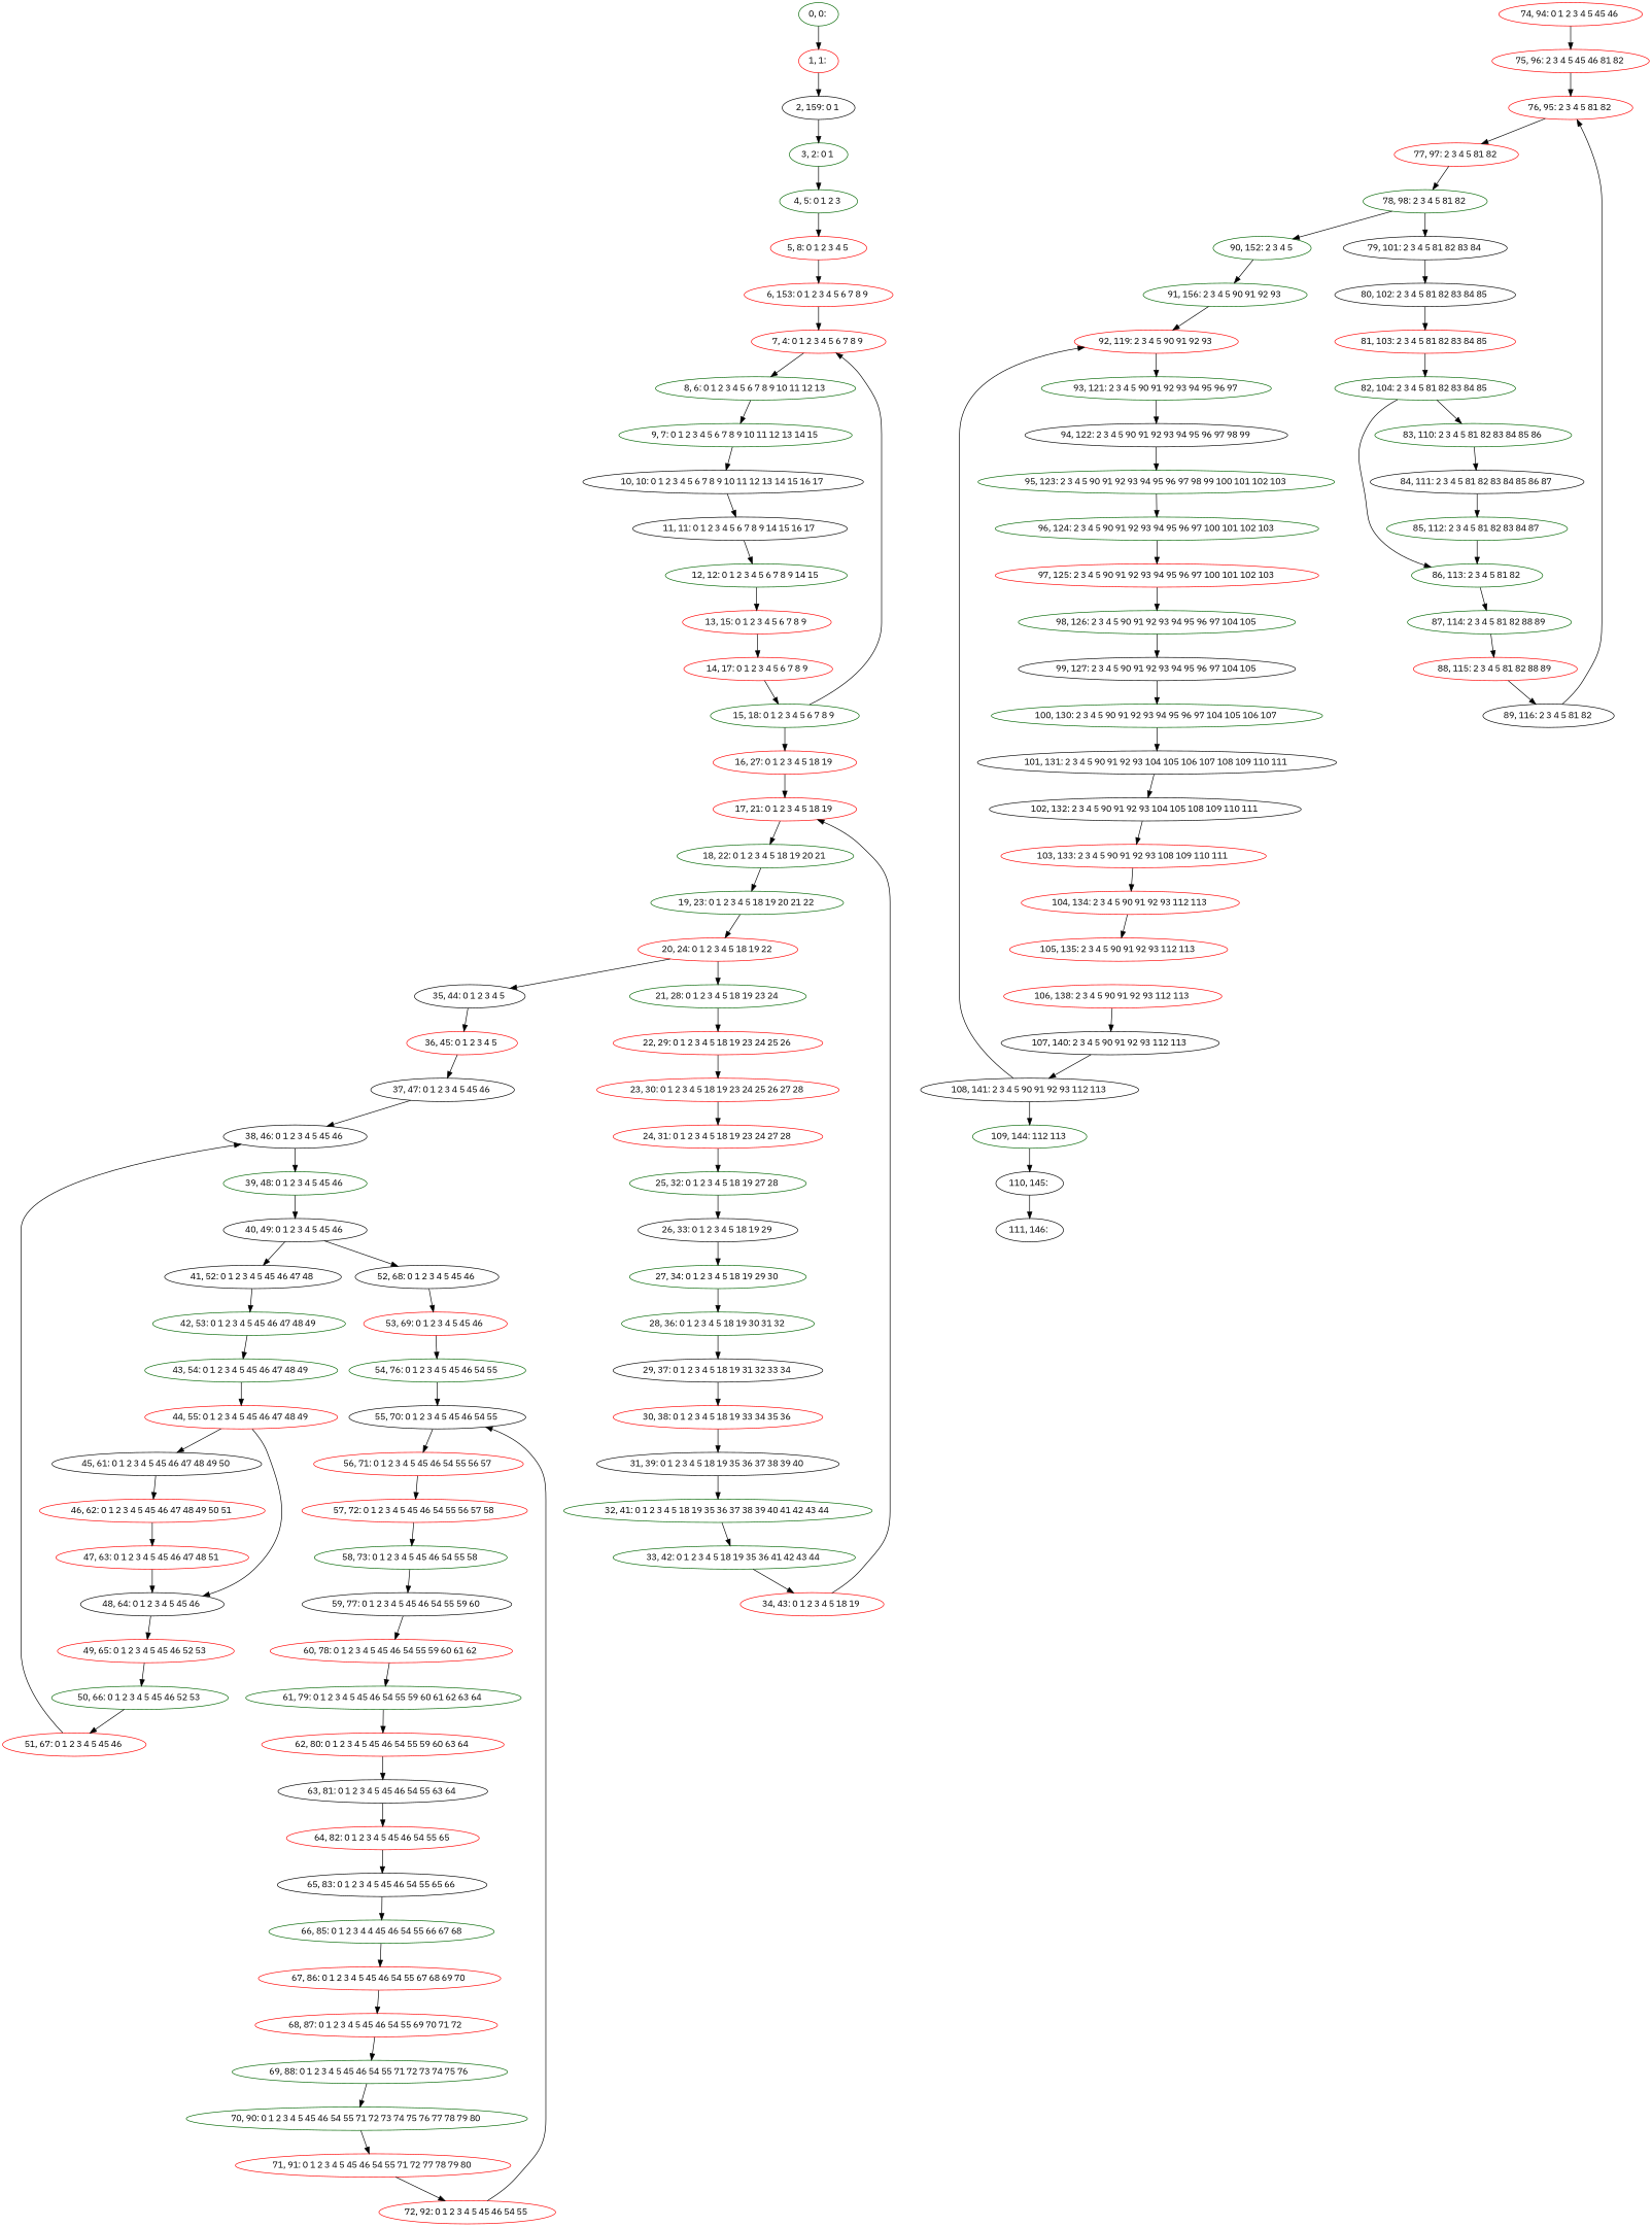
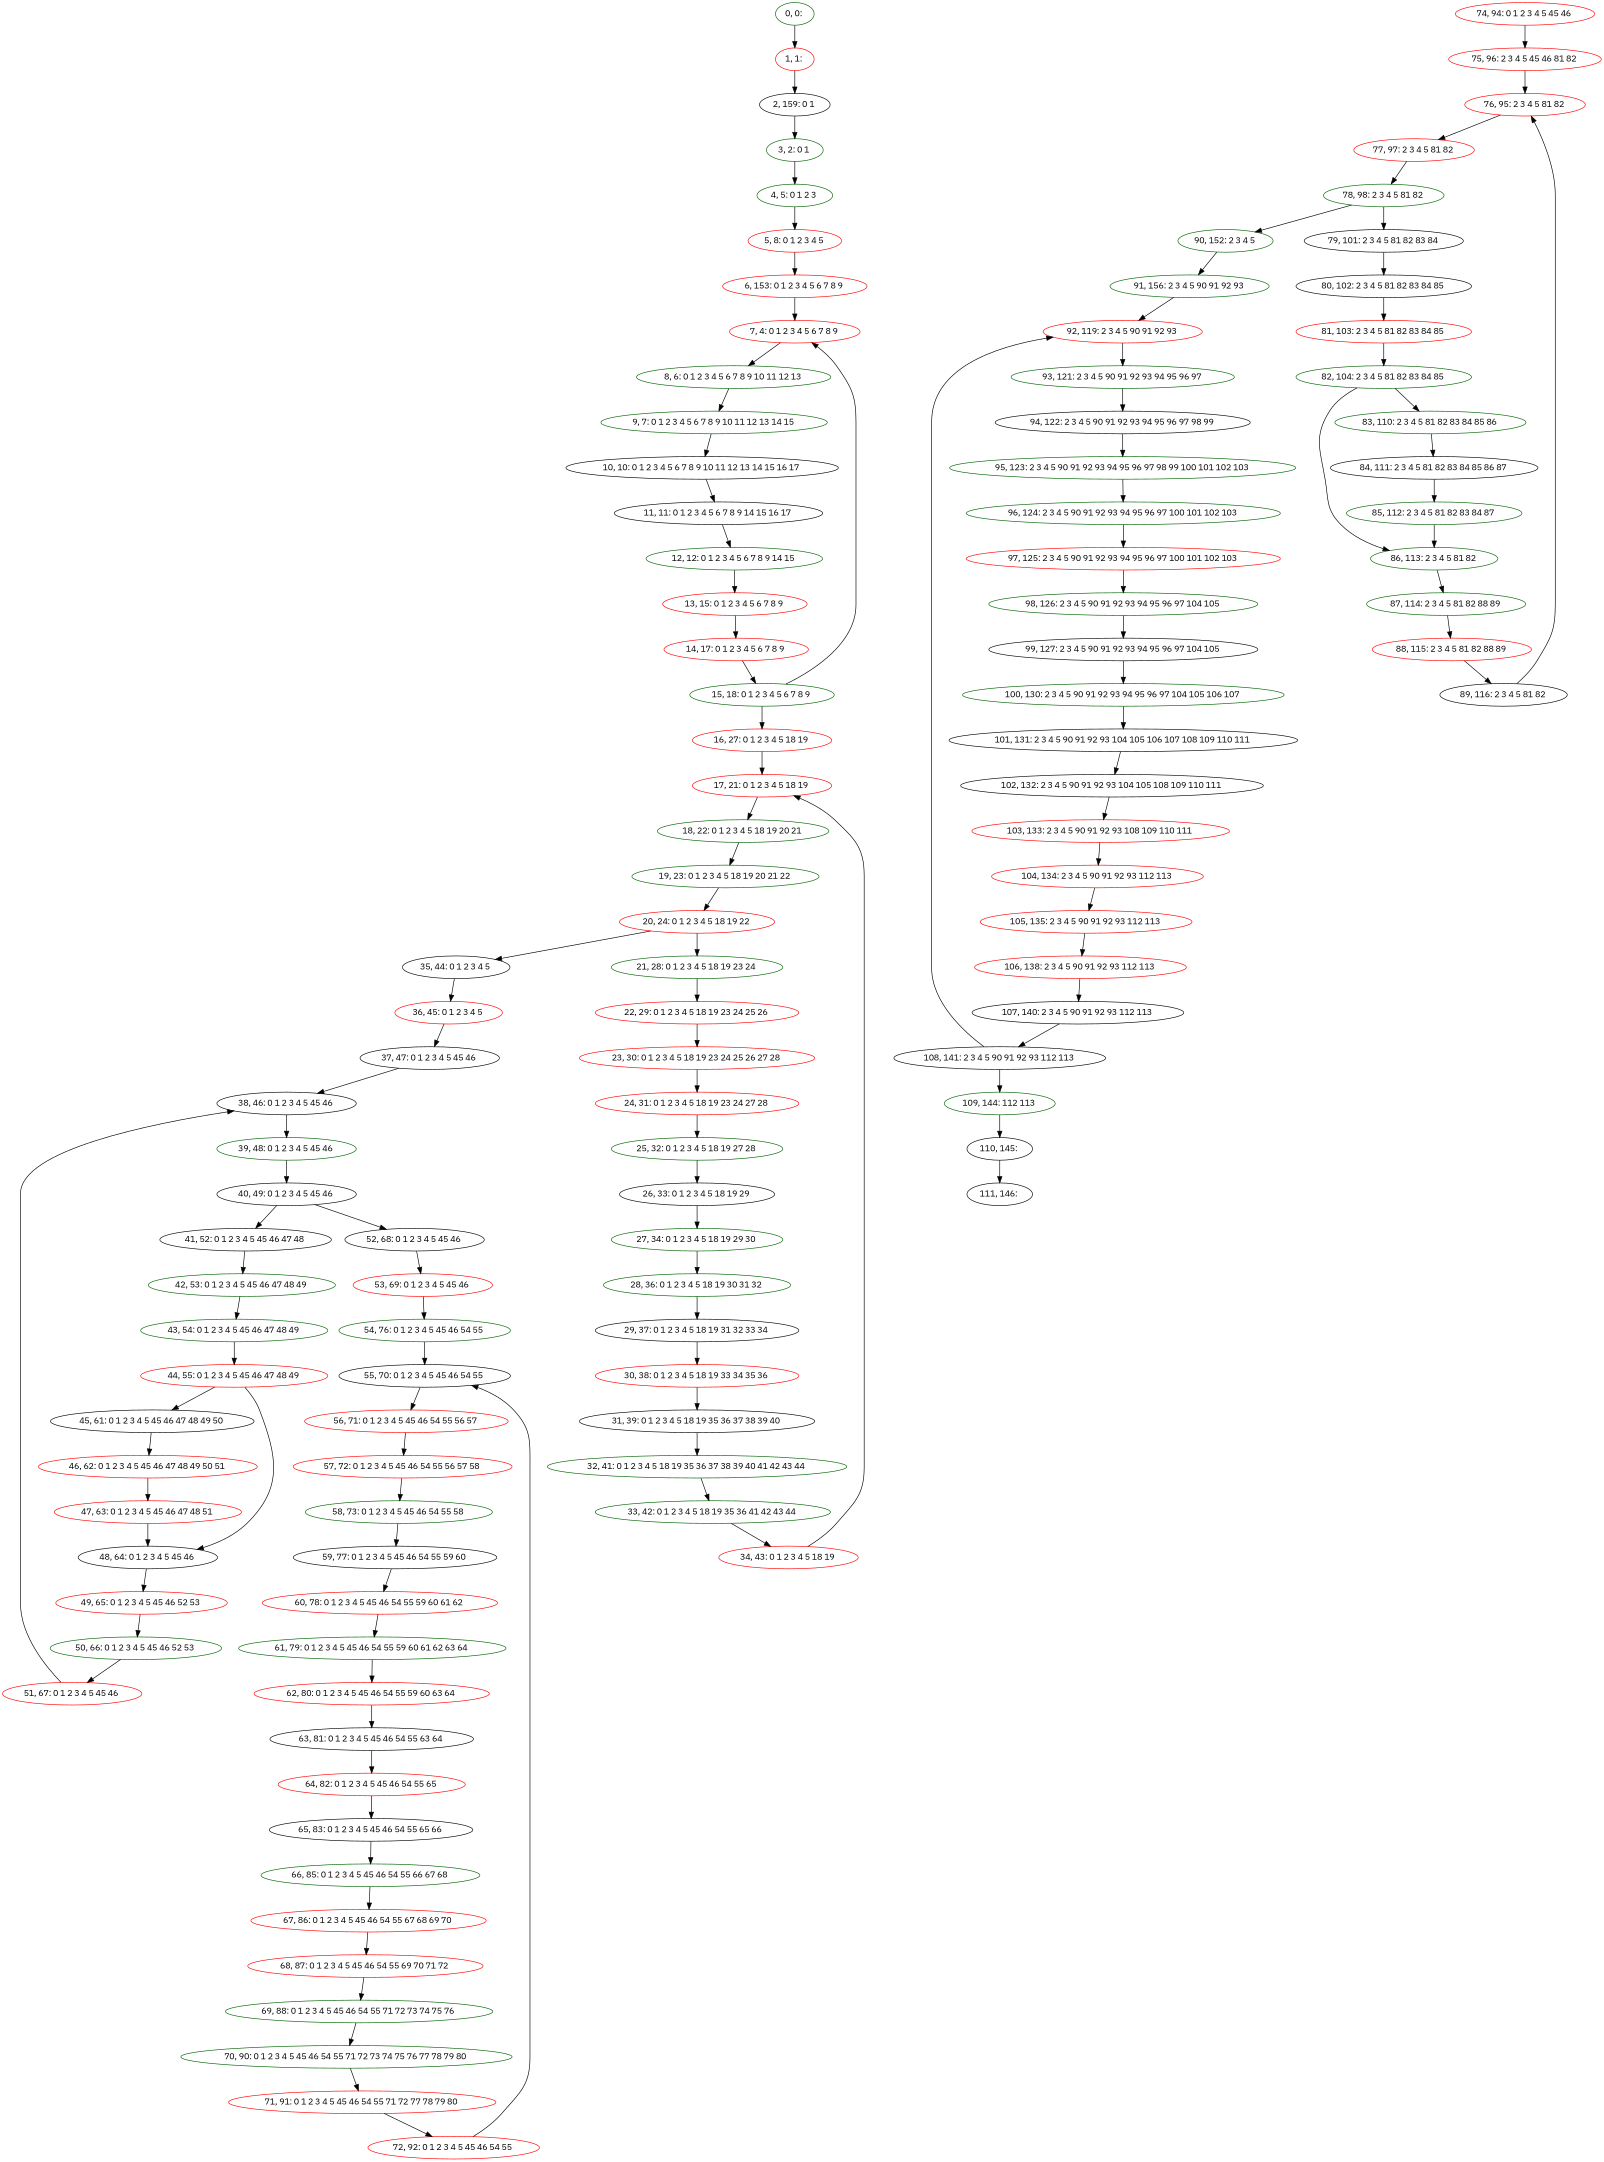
  digraph {
    fontname="IBM Plex Sans"
    node [color=red fontname="IBM Plex Sans"]
    edge [fontname="IBM Plex Sans"]
    n1 [color=darkgreen label="0, 0: "]
    n2 [label="1, 1: "]
    n3 [color=black label="2, 159: 0 1 "]
    n4 [color=darkgreen label="3, 2: 0 1 "]
    n5 [color=darkgreen label="4, 5: 0 1 2 3 "]
    n6 [label="5, 8: 0 1 2 3 4 5 "]
    n7 [label="6, 153: 0 1 2 3 4 5 6 7 8 9 "]
    n8 [label="7, 4: 0 1 2 3 4 5 6 7 8 9 "]
    n9 [color=darkgreen label="8, 6: 0 1 2 3 4 5 6 7 8 9 10 11 12 13 "]
    n10 [color=darkgreen label="9, 7: 0 1 2 3 4 5 6 7 8 9 10 11 12 13 14 15 "]
    n11 [color=black label="10, 10: 0 1 2 3 4 5 6 7 8 9 10 11 12 13 14 15 16 17 "]
    n12 [color=black label="11, 11: 0 1 2 3 4 5 6 7 8 9 14 15 16 17 "]
    n13 [color=darkgreen label="12, 12: 0 1 2 3 4 5 6 7 8 9 14 15 "]
    n14 [label="13, 15: 0 1 2 3 4 5 6 7 8 9 "]
    n15 [label="14, 17: 0 1 2 3 4 5 6 7 8 9 "]
    n16 [color=darkgreen label="15, 18: 0 1 2 3 4 5 6 7 8 9 "]
    n17 [label="16, 27: 0 1 2 3 4 5 18 19 "]
    n18 [label="17, 21: 0 1 2 3 4 5 18 19 "]
    n19 [color=darkgreen label="18, 22: 0 1 2 3 4 5 18 19 20 21 "]
    n20 [color=darkgreen label="19, 23: 0 1 2 3 4 5 18 19 20 21 22 "]
    n21 [label="20, 24: 0 1 2 3 4 5 18 19 22 "]
    n22 [color=darkgreen label="21, 28: 0 1 2 3 4 5 18 19 23 24 "]
    n23 [color=black label="35, 44: 0 1 2 3 4 5 "]
    n24 [label="22, 29: 0 1 2 3 4 5 18 19 23 24 25 26 "]
    n25 [label="36, 45: 0 1 2 3 4 5 "]
    n26 [label="23, 30: 0 1 2 3 4 5 18 19 23 24 25 26 27 28 "]
    n27 [label="24, 31: 0 1 2 3 4 5 18 19 23 24 27 28 "]
    n28 [color=darkgreen label="25, 32: 0 1 2 3 4 5 18 19 27 28 "]
    n29 [color=black label="26, 33: 0 1 2 3 4 5 18 19 29 "]
    n30 [color=darkgreen label="27, 34: 0 1 2 3 4 5 18 19 29 30 "]
    n31 [color=darkgreen label="28, 36: 0 1 2 3 4 5 18 19 30 31 32 "]
    n32 [color=black label="29, 37: 0 1 2 3 4 5 18 19 31 32 33 34 "]
    n33 [label="30, 38: 0 1 2 3 4 5 18 19 33 34 35 36 "]
    n34 [color=black label="31, 39: 0 1 2 3 4 5 18 19 35 36 37 38 39 40 "]
    n35 [color=darkgreen label="32, 41: 0 1 2 3 4 5 18 19 35 36 37 38 39 40 41 42 43 44 "]
    n36 [color=darkgreen label="33, 42: 0 1 2 3 4 5 18 19 35 36 41 42 43 44 "]
    n37 [label="34, 43: 0 1 2 3 4 5 18 19 "]
    n38 [color=black label="37, 47: 0 1 2 3 4 5 45 46 "]
    n39 [color=black label="38, 46: 0 1 2 3 4 5 45 46 "]
    n40 [color=darkgreen label="39, 48: 0 1 2 3 4 5 45 46 "]
    n41 [color=black label="40, 49: 0 1 2 3 4 5 45 46 "]
    n42 [color=black label="41, 52: 0 1 2 3 4 5 45 46 47 48 "]
    n43 [color=black label="52, 68: 0 1 2 3 4 5 45 46 "]
    n44 [color=darkgreen label="42, 53: 0 1 2 3 4 5 45 46 47 48 49 "]
    n45 [label="53, 69: 0 1 2 3 4 5 45 46 "]
    n46 [color=darkgreen label="43, 54: 0 1 2 3 4 5 45 46 47 48 49 "]
    n47 [label="44, 55: 0 1 2 3 4 5 45 46 47 48 49 "]
    n48 [color=black label="45, 61: 0 1 2 3 4 5 45 46 47 48 49 50 "]
    n49 [color=black label="48, 64: 0 1 2 3 4 5 45 46 "]
    n50 [label="46, 62: 0 1 2 3 4 5 45 46 47 48 49 50 51 "]
    n51 [label="49, 65: 0 1 2 3 4 5 45 46 52 53 "]
    n52 [label="47, 63: 0 1 2 3 4 5 45 46 47 48 51 "]
    n53 [color=darkgreen label="50, 66: 0 1 2 3 4 5 45 46 52 53 "]
    n54 [label="51, 67: 0 1 2 3 4 5 45 46 "]
    n55 [color=darkgreen label="54, 76: 0 1 2 3 4 5 45 46 54 55 "]
    n56 [color=black label="55, 70: 0 1 2 3 4 5 45 46 54 55 "]
    n57 [label="56, 71: 0 1 2 3 4 5 45 46 54 55 56 57 "]
    n58 [label="57, 72: 0 1 2 3 4 5 45 46 54 55 56 57 58 "]
    n59 [color=darkgreen label="58, 73: 0 1 2 3 4 5 45 46 54 55 58 "]
    n60 [color=black label="59, 77: 0 1 2 3 4 5 45 46 54 55 59 60 "]
    n61 [label="60, 78: 0 1 2 3 4 5 45 46 54 55 59 60 61 62 "]
    n62 [color=darkgreen label="61, 79: 0 1 2 3 4 5 45 46 54 55 59 60 61 62 63 64 "]
    n63 [label="62, 80: 0 1 2 3 4 5 45 46 54 55 59 60 63 64 "]
    n64 [color=black label="63, 81: 0 1 2 3 4 5 45 46 54 55 63 64 "]
    n65 [label="64, 82: 0 1 2 3 4 5 45 46 54 55 65 "]
    n66 [color=black label="65, 83: 0 1 2 3 4 5 45 46 54 55 65 66 "]
-   n67 [color=darkgreen label="66, 85: 0 1 2 3 4 4 45 46 54 55 66 67 68"]
+   n67 [color=darkgreen label="66, 85: 0 1 2 3 4 5 45 46 54 55 66 67 68 "]
    n68 [label="67, 86: 0 1 2 3 4 5 45 46 54 55 67 68 69 70 "]
    n69 [label="68, 87: 0 1 2 3 4 5 45 46 54 55 69 70 71 72 "]
    n70 [color=darkgreen label="69, 88: 0 1 2 3 4 5 45 46 54 55 71 72 73 74 75 76 "]
    n71 [color=darkgreen label="70, 90: 0 1 2 3 4 5 45 46 54 55 71 72 73 74 75 76 77 78 79 80 "]
    n72 [label="71, 91: 0 1 2 3 4 5 45 46 54 55 71 72 77 78 79 80 "]
    n73 [label="72, 92: 0 1 2 3 4 5 45 46 54 55 "]
    n74 [label="74, 94: 0 1 2 3 4 5 45 46 "]
    n75 [label="75, 96: 2 3 4 5 45 46 81 82 "]
    n76 [label="76, 95: 2 3 4 5 81 82 "]
    n77 [label="77, 97: 2 3 4 5 81 82 "]
    n78 [color=darkgreen label="78, 98: 2 3 4 5 81 82 "]
    n79 [color=black label="79, 101: 2 3 4 5 81 82 83 84 "]
    n80 [color=darkgreen label="90, 152: 2 3 4 5 "]
    n81 [color=black label="80, 102: 2 3 4 5 81 82 83 84 85 "]
    n82 [color=darkgreen label="91, 156: 2 3 4 5 90 91 92 93 "]
    n83 [label="81, 103: 2 3 4 5 81 82 83 84 85 "]
    n84 [color=darkgreen label="82, 104: 2 3 4 5 81 82 83 84 85 "]
    n85 [color=darkgreen label="83, 110: 2 3 4 5 81 82 83 84 85 86 "]
    n86 [color=darkgreen label="86, 113: 2 3 4 5 81 82 "]
    n87 [color=black label="84, 111: 2 3 4 5 81 82 83 84 85 86 87 "]
    n88 [color=darkgreen label="87, 114: 2 3 4 5 81 82 88 89 "]
    n89 [color=darkgreen label="85, 112: 2 3 4 5 81 82 83 84 87 "]
    n90 [label="88, 115: 2 3 4 5 81 82 88 89 "]
    n91 [color=black label="89, 116: 2 3 4 5 81 82 "]
    n92 [label="92, 119: 2 3 4 5 90 91 92 93 "]
    n93 [color=darkgreen label="93, 121: 2 3 4 5 90 91 92 93 94 95 96 97 "]
    n94 [color=black label="94, 122: 2 3 4 5 90 91 92 93 94 95 96 97 98 99 "]
    n95 [color=darkgreen label="95, 123: 2 3 4 5 90 91 92 93 94 95 96 97 98 99 100 101 102 103 "]
    n96 [color=darkgreen label="96, 124: 2 3 4 5 90 91 92 93 94 95 96 97 100 101 102 103 "]
    n97 [label="97, 125: 2 3 4 5 90 91 92 93 94 95 96 97 100 101 102 103 "]
    n98 [color=darkgreen label="98, 126: 2 3 4 5 90 91 92 93 94 95 96 97 104 105 "]
    n99 [color=black label="99, 127: 2 3 4 5 90 91 92 93 94 95 96 97 104 105 "]
    n100 [color=darkgreen label="100, 130: 2 3 4 5 90 91 92 93 94 95 96 97 104 105 106 107 "]
    n101 [color=black label="101, 131: 2 3 4 5 90 91 92 93 104 105 106 107 108 109 110 111 "]
    n102 [color=black label="102, 132: 2 3 4 5 90 91 92 93 104 105 108 109 110 111 "]
    n103 [label="103, 133: 2 3 4 5 90 91 92 93 108 109 110 111 "]
    n104 [label="104, 134: 2 3 4 5 90 91 92 93 112 113 "]
    n105 [label="105, 135: 2 3 4 5 90 91 92 93 112 113 "]
    n106 [label="106, 138: 2 3 4 5 90 91 92 93 112 113 "]
    n107 [color=black label="107, 140: 2 3 4 5 90 91 92 93 112 113 "]
    n108 [color=black label="108, 141: 2 3 4 5 90 91 92 93 112 113 "]
    n109 [color=darkgreen label="109, 144: 112 113 "]
    n110 [color=black label="110, 145: "]
    n111 [color=black label="111, 146: "]
    n1 -> n2
    n2 -> n3
    n3 -> n4
    n4 -> n5
    n5 -> n6
    n6 -> n7
    n7 -> n8
    n8 -> n9
    n9 -> n10
    n10 -> n11
    n11 -> n12
    n12 -> n13
    n13 -> n14
    n14 -> n15
    n15 -> n16
    n16 -> n8
    n16 -> n17
    n17 -> n18
    n18 -> n19
    n19 -> n20
    n20 -> n21
    n21 -> n22
    n21 -> n23
    n22 -> n24
    n23 -> n25
    n24 -> n26
    n25 -> n38
    n26 -> n27
    n27 -> n28
    n28 -> n29
    n29 -> n30
    n30 -> n31
    n31 -> n32
    n32 -> n33
    n33 -> n34
    n34 -> n35
    n35 -> n36
    n36 -> n37
    n37 -> n18
    n38 -> n39
    n39 -> n40
    n40 -> n41
    n41 -> n42
    n41 -> n43
    n42 -> n44
    n43 -> n45
    n44 -> n46
    n45 -> n55
    n46 -> n47
    n47 -> n48
    n47 -> n49
    n48 -> n50
    n49 -> n51
    n50 -> n52
    n51 -> n53
    n52 -> n49
    n53 -> n54
    n54 -> n39
    n55 -> n56
    n56 -> n57
    n57 -> n58
    n58 -> n59
    n59 -> n60
    n60 -> n61
    n61 -> n62
    n62 -> n63
    n63 -> n64
    n64 -> n65
    n65 -> n66
    n66 -> n67
    n67 -> n68
    n68 -> n69
    n69 -> n70
    n70 -> n71
    n71 -> n72
    n72 -> n73
    n73 -> n56
    n74 -> n75
    n75 -> n76
    n76 -> n77
    n77 -> n78
    n78 -> n79
    n78 -> n80
    n79 -> n81
    n80 -> n82
    n81 -> n83
    n82 -> n92
    n83 -> n84
    n84 -> n85
    n84 -> n86
    n85 -> n87
    n86 -> n88
    n87 -> n89
    n88 -> n90
    n89 -> n86
    n90 -> n91
    n91 -> n76
    n92 -> n93
    n93 -> n94
    n94 -> n95
    n95 -> n96
    n96 -> n97
    n97 -> n98
    n98 -> n99
    n99 -> n100
    n100 -> n101
    n101 -> n102
    n102 -> n103
    n103 -> n104
    n104 -> n105
+   n105 -> n106
    n106 -> n107
    n107 -> n108
    n108 -> n92
    n108 -> n109
    n109 -> n110
    n110 -> n111
  }
